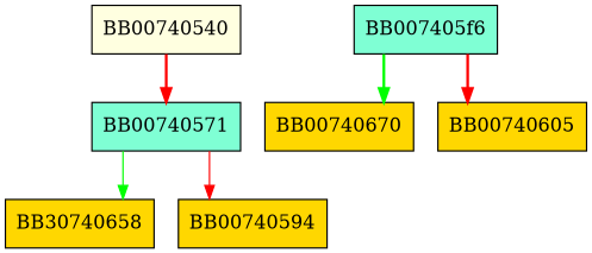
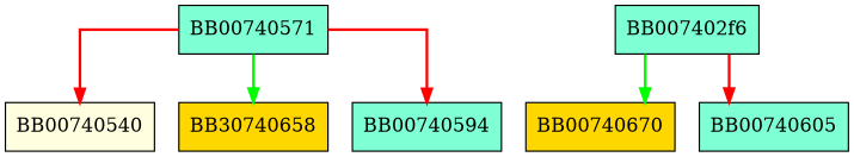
  digraph {
    splines=ortho
    node [fillcolor=aquamarine shape=box style=filled]
    edge [color=red style=bold]
    BB00740540 [fillcolor=lightyellow]
    BB00740571
    n3 [fillcolor=gold label=BB30740658]
-   BB00740594 [fillcolor=gold]
-   BB007405f6
+   BB00740594
+   BB007405f6 [label=BB007402f6]
    n6 [fillcolor=gold label=BB00740670]
-   BB00740605 [fillcolor=gold]
-   BB00740540 -> BB00740571
-   BB00740571 -> n3 [color=green style=solid]
-   BB00740571 -> BB00740594 [style=solid]
+   BB00740605
+   BB00740571 -> BB00740540
+   BB00740571 -> n3 [color=green]
+   BB00740571 -> BB00740594
    BB007405f6 -> n6 [color=green]
    BB007405f6 -> BB00740605
  }
